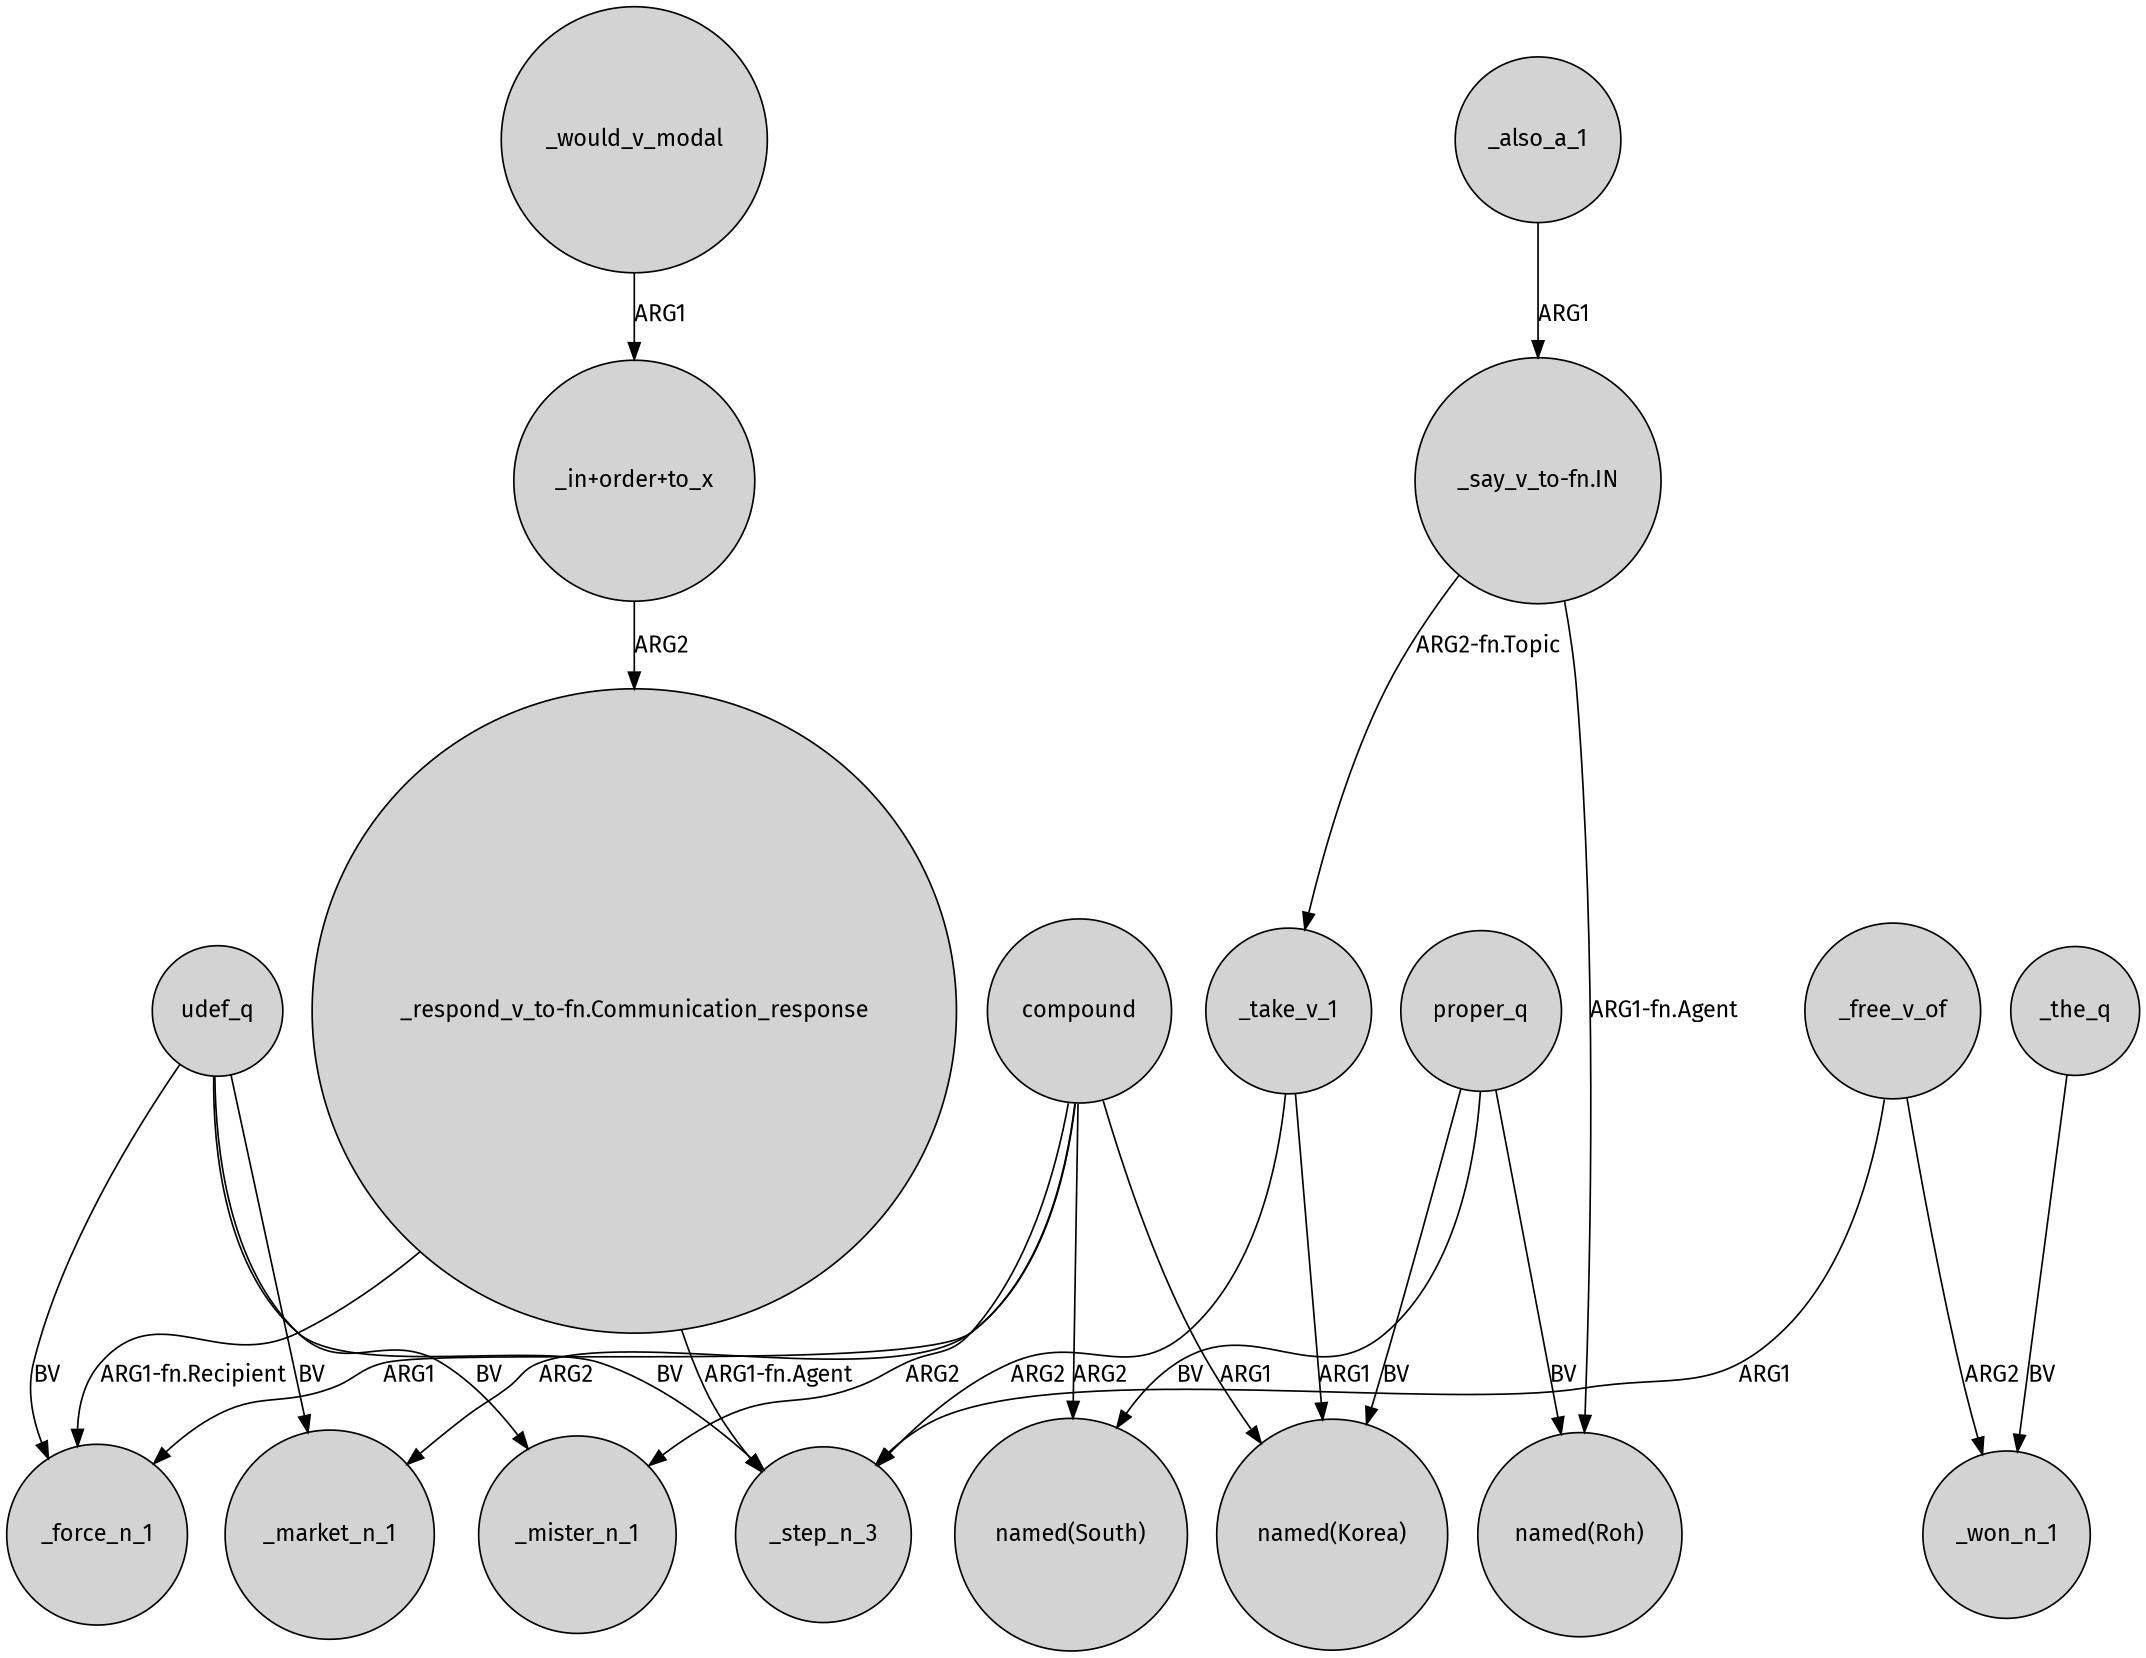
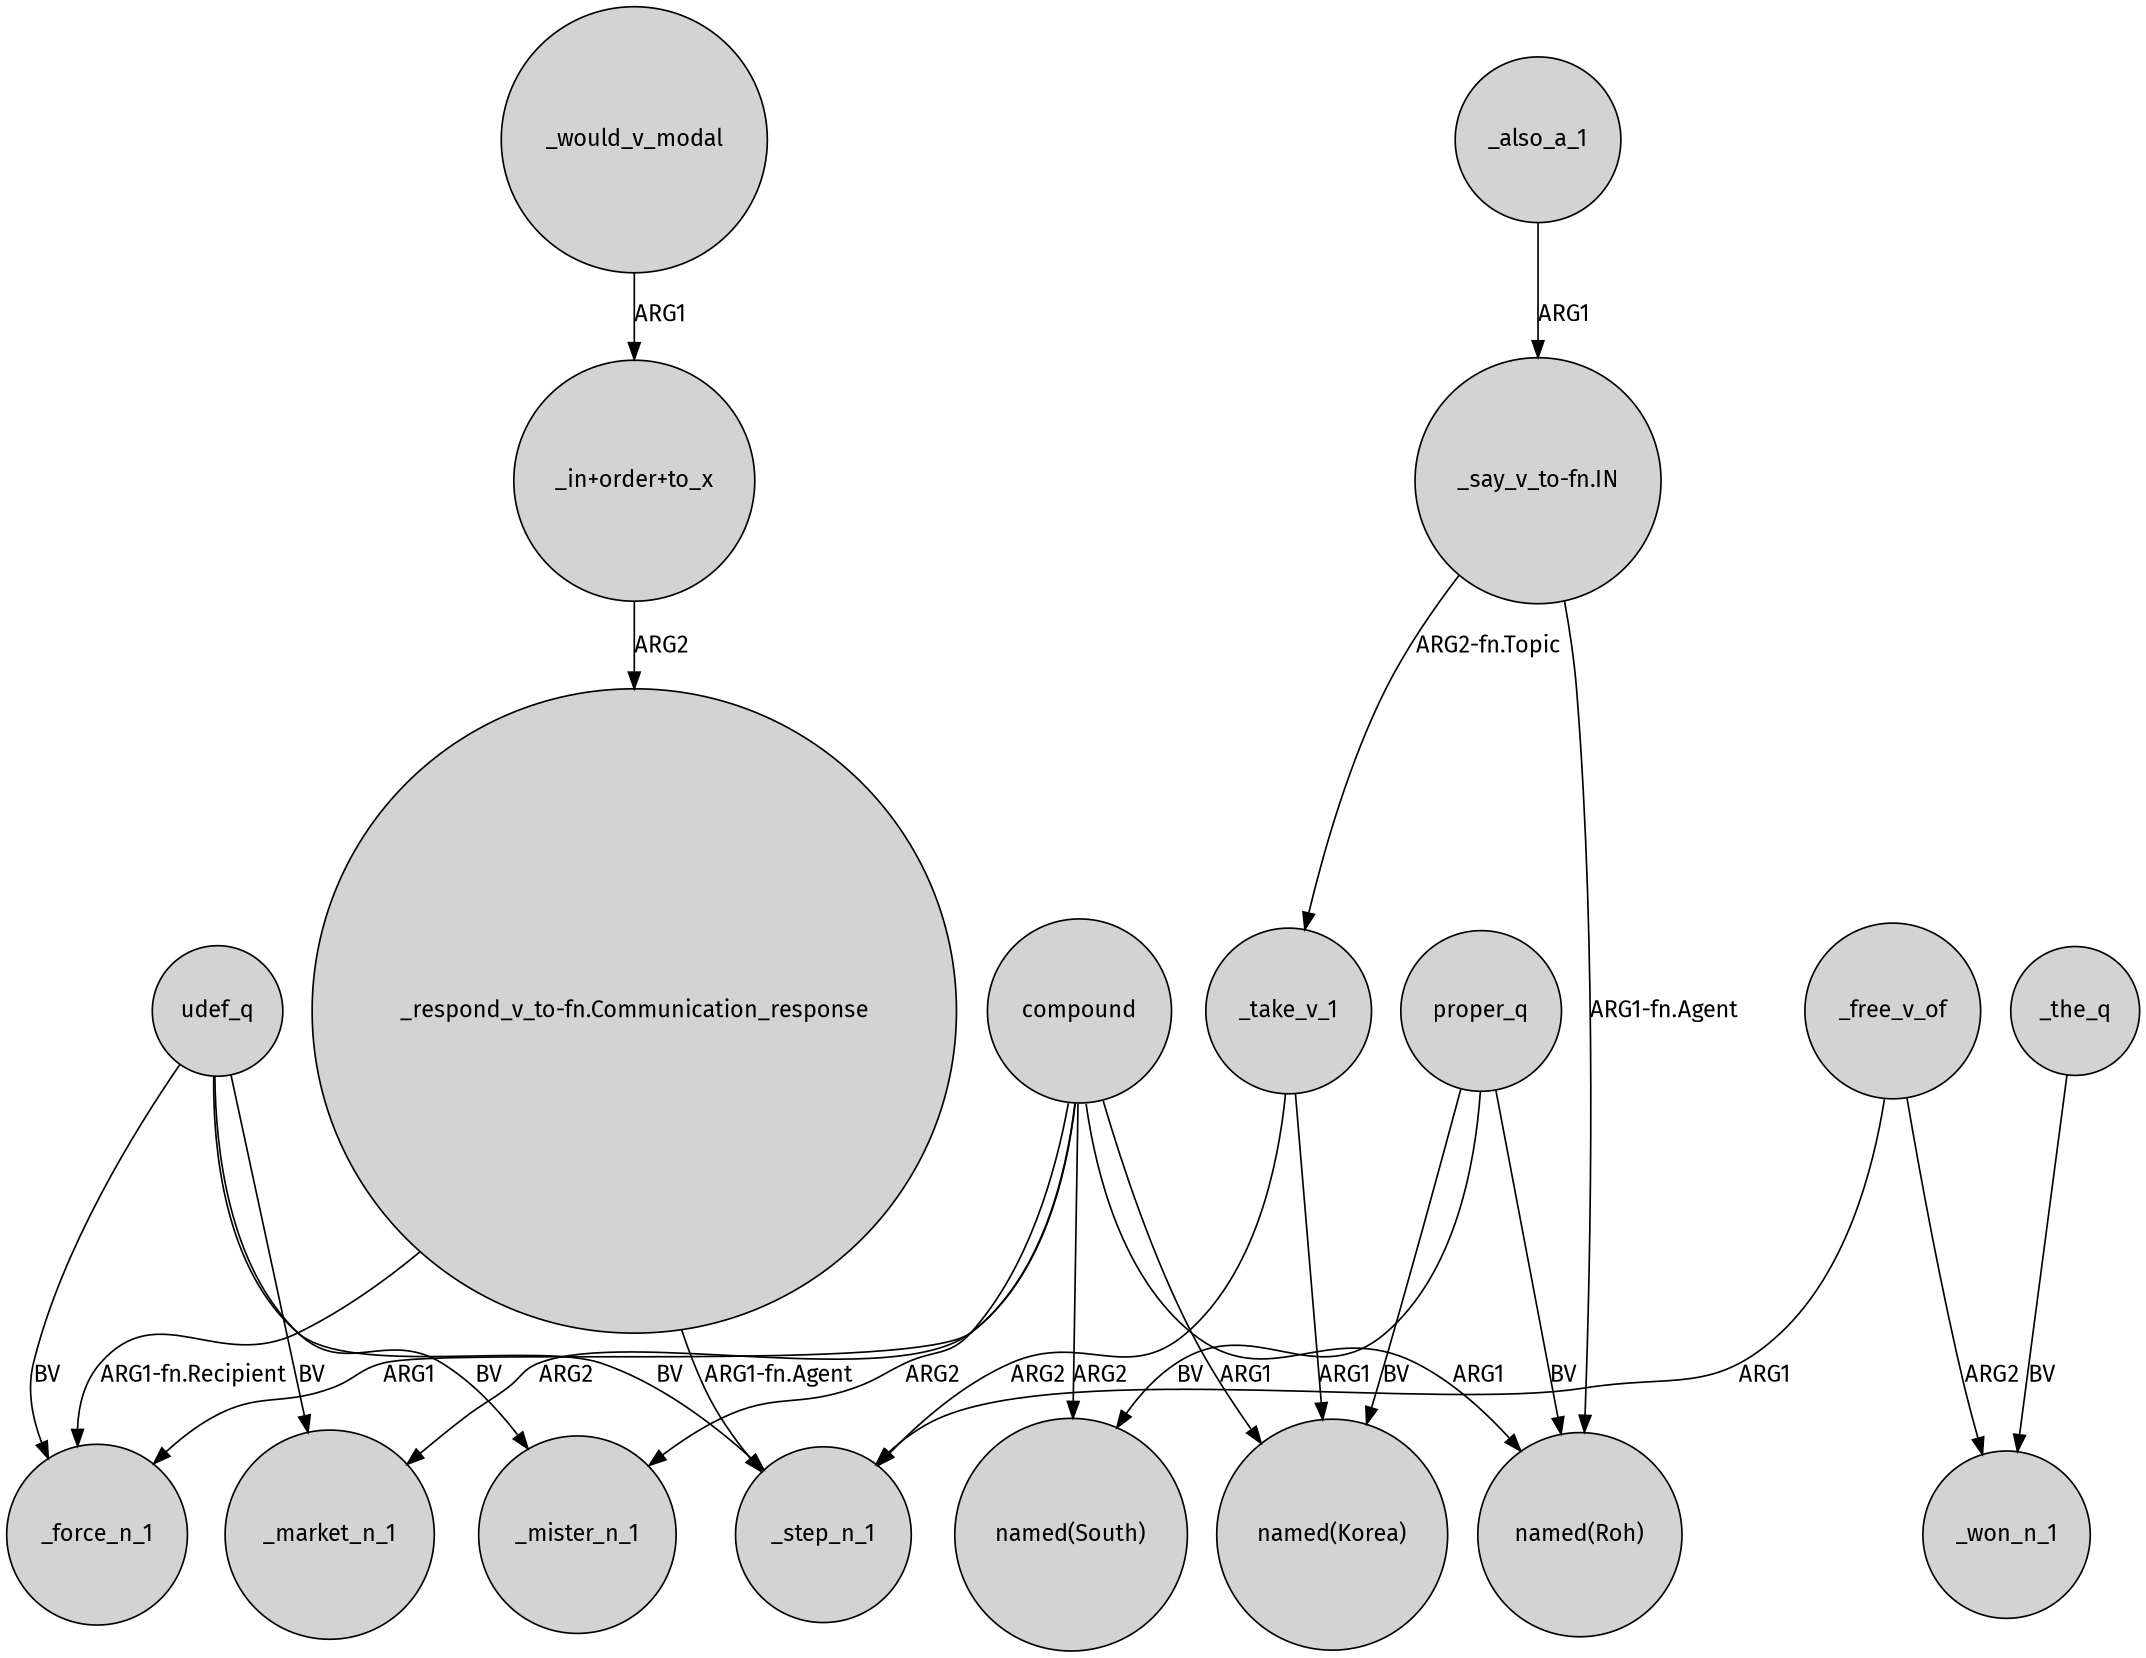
  digraph {
    fontname="Fira Sans"
    node [fontname="Fira Sans" shape=circle style=filled]
    edge [fontname="Fira Sans"]
    compound
    _market_n_1
    "named(South)"
    _force_n_1
    "named(Roh)"
    _mister_n_1
    "named(Korea)"
    _also_a_1
    "_say_v_to-fn.IN"
    _take_v_1
-   _step_n_1 [label=_step_n_3]
+   _step_n_1
    udef_q
    _would_v_modal
    "_in+order+to_x"
    "_respond_v_to-fn.Communication_response"
    _free_v_of
    _won_n_1
    _the_q
    proper_q
    compound -> _market_n_1 [label=ARG2]
    compound -> "named(South)" [label=ARG2]
    compound -> _force_n_1 [label=ARG1]
+   compound -> "named(Roh)" [label=ARG1]
    compound -> _mister_n_1 [label=ARG2]
    compound -> "named(Korea)" [label=ARG1]
    _also_a_1 -> "_say_v_to-fn.IN" [label=ARG1]
    "_say_v_to-fn.IN" -> "named(Roh)" [label="ARG1-fn.Agent"]
    "_say_v_to-fn.IN" -> _take_v_1 [label="ARG2-fn.Topic"]
    _take_v_1 -> "named(Korea)" [label=ARG1]
    _take_v_1 -> _step_n_1 [label=ARG2]
    udef_q -> _market_n_1 [label=BV]
    udef_q -> _force_n_1 [label=BV]
    udef_q -> _mister_n_1 [label=BV]
    udef_q -> _step_n_1 [label=BV]
    _would_v_modal -> "_in+order+to_x" [label=ARG1]
    "_in+order+to_x" -> "_respond_v_to-fn.Communication_response" [label=ARG2]
    "_respond_v_to-fn.Communication_response" -> _force_n_1 [label="ARG1-fn.Recipient"]
    "_respond_v_to-fn.Communication_response" -> _step_n_1 [label="ARG1-fn.Agent"]
    _free_v_of -> _step_n_1 [label=ARG1]
    _free_v_of -> _won_n_1 [label=ARG2]
    _the_q -> _won_n_1 [label=BV]
    proper_q -> "named(South)" [label=BV]
    proper_q -> "named(Roh)" [label=BV]
    proper_q -> "named(Korea)" [label=BV]
  }
